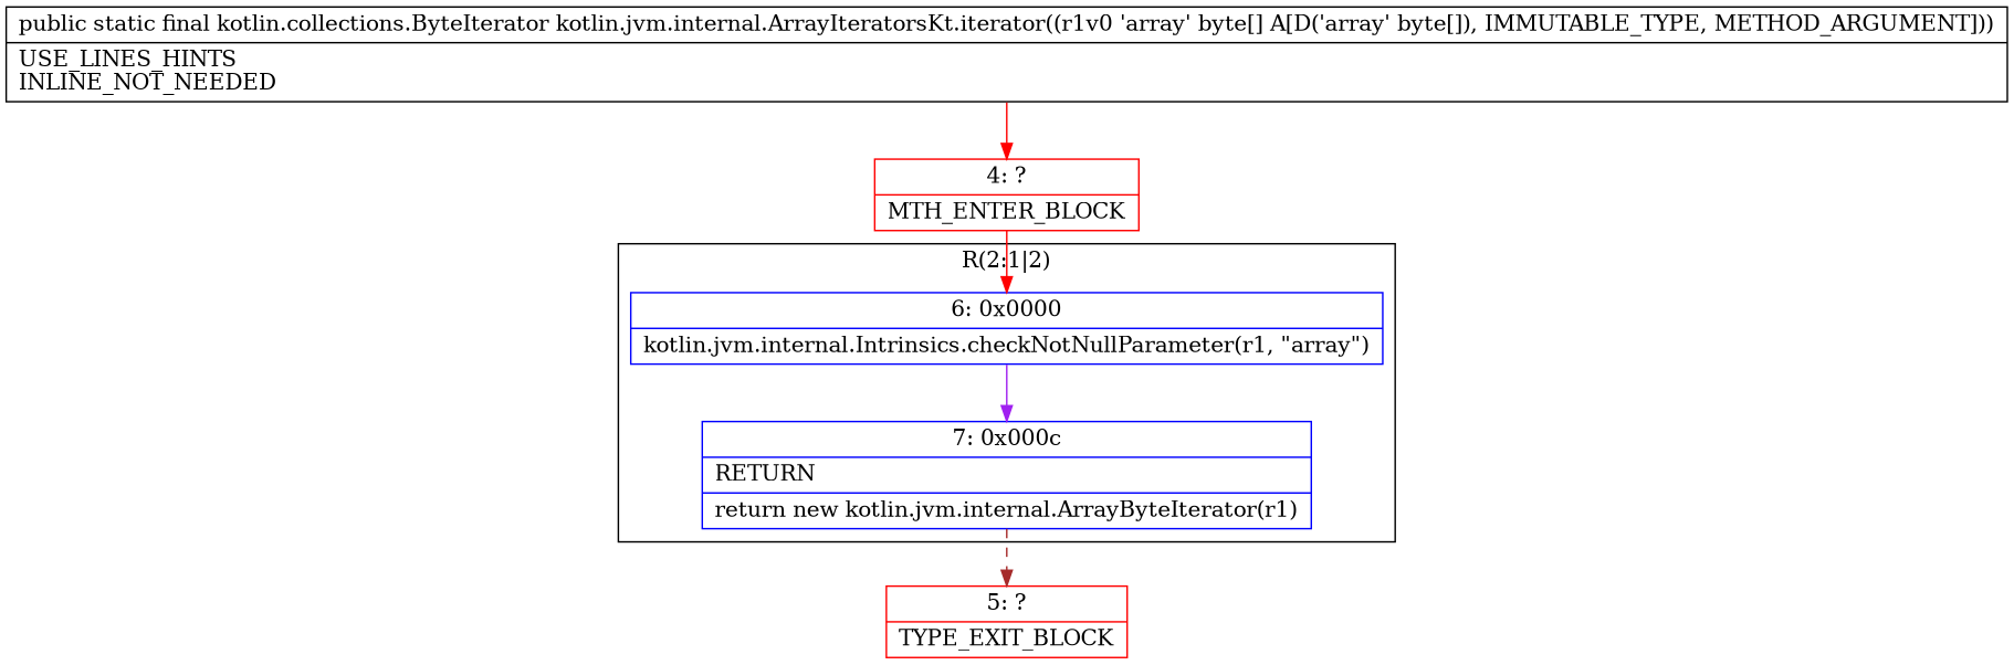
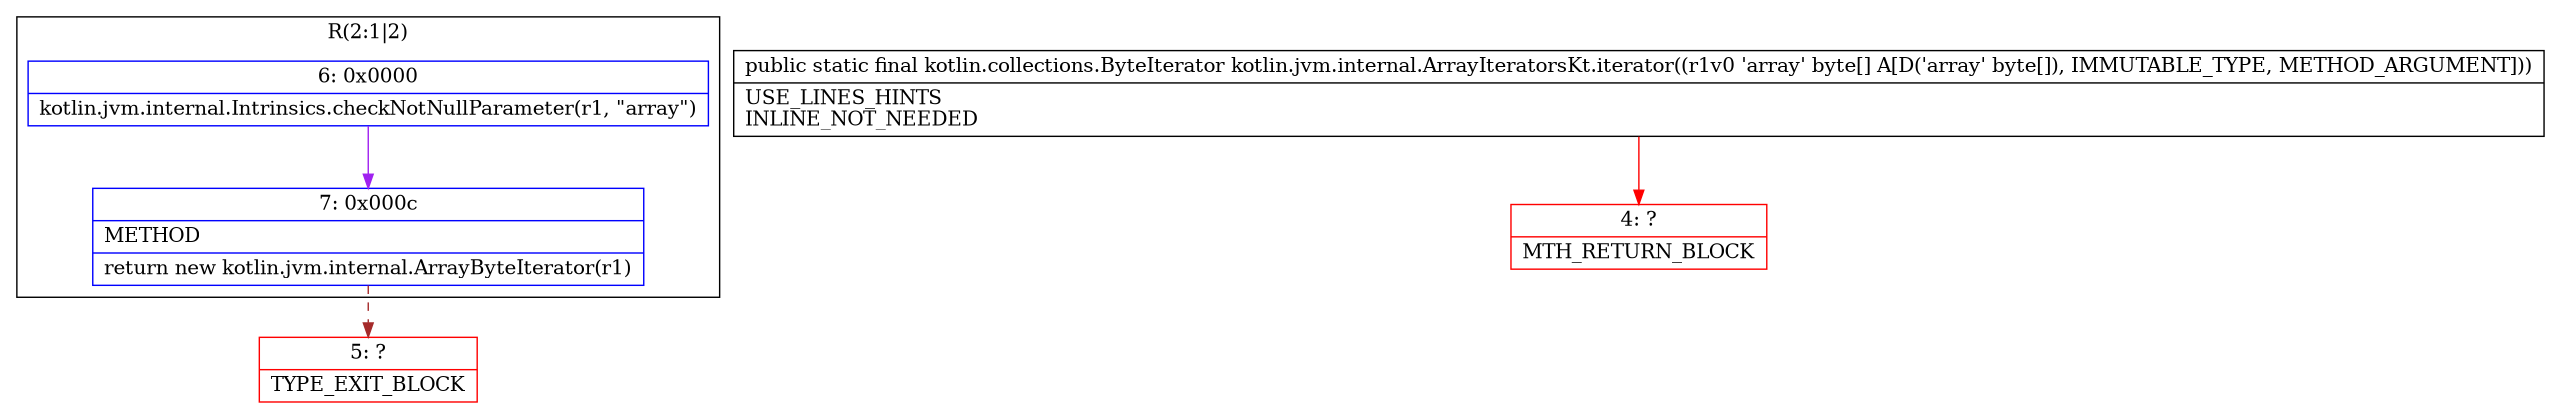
  digraph {
    node [color=blue shape=record]
    edge [color=red style=solid]
    n1 [label="{6\:\ 0x0000|kotlin.jvm.internal.Intrinsics.checkNotNullParameter(r1, \"array\")\l}"]
-   n2 [label="{7\:\ 0x000c|RETURN\l|return new kotlin.jvm.internal.ArrayByteIterator(r1)\l}"]
+   n2 [label="{7\:\ 0x000c|METHOD\l|return new kotlin.jvm.internal.ArrayByteIterator(r1)\l}"]
    n3 [color=red label="{5\:\ ?|TYPE_EXIT_BLOCK\l}"]
-   n4 [color=red label="{4\:\ ?|MTH_ENTER_BLOCK\l}"]
+   n4 [color=red label="{4\:\ ?|MTH_RETURN_BLOCK\l}"]
    n5 [label="{public static final kotlin.collections.ByteIterator kotlin.jvm.internal.ArrayIteratorsKt.iterator((r1v0 'array' byte[] A[D('array' byte[]), IMMUTABLE_TYPE, METHOD_ARGUMENT]))  | USE_LINES_HINTS\lINLINE_NOT_NEEDED\l}" color=""]
    subgraph cluster_1 {
      label="R(2:1|2)"
      n1
      n2
    }
    n1 -> n2 [color=purple]
    n2 -> n3 [color=brown style=dashed]
-   n4 -> n1
    n5 -> n4
  }
